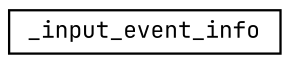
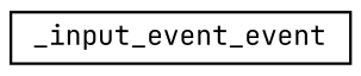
  digraph {
    rankdir=TB
    fontname="JetBrains Mono"
-   n1 [color=black fillcolor=white fontname="JetBrains Mono" fontsize=10 height=0.2 label=_input_event_info shape=record style=filled width=0.4]
+   n1 [color=black fillcolor=white fontname="JetBrains Mono" fontsize=10 height=0.2 label=_input_event_event shape=record style=filled width=0.4]
  }
